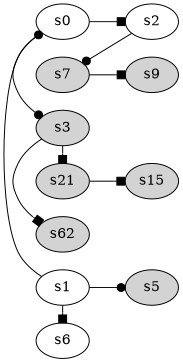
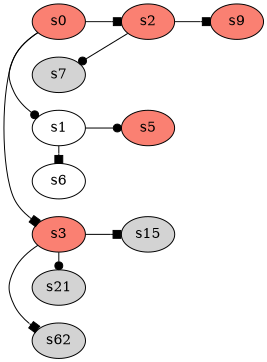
  digraph {
    rankdir=LR
    node [fillcolor=lightgrey player=1 style=filled]
    edge [arrowhead=dot]
-   s0 [fillcolor=white]
+   s0 [fillcolor=salmon]
    s1 [fillcolor=white player=0]
-   s2 [fillcolor=white]
-   s3 [player=0]
-   s5
+   s2 [fillcolor=salmon]
+   s3 [fillcolor=salmon player=0]
+   s5 [fillcolor=salmon]
    s6 [fillcolor=white player=0]
    s7
-   s9
+   s9 [fillcolor=salmon]
    n9 [label=s15 player=0]
    n10 [label=s21]
    n11 [label=s62]
-   s1 -> s0 [constraint="!(time % 4 == 0)"]
+   s0 -> s1 [constraint="!(time % 4 == 0)"]
    s0 -> s2 [arrowhead=box]
-   s0 -> s3 [constraint="time == 0 || time == 2 || time == 9 || time == 10"]
+   s0 -> s3 [arrowhead=box constraint="time == 0 || time == 2 || time == 9 || time == 10"]
    s1 -> s5
    s1 -> s6 [arrowhead=box constraint="time % 3 == 2"]
    s2 -> s7 [constraint="time % 3 == 0"]
-   s7 -> s9 [arrowhead=box]
-   n10 -> n9 [arrowhead=box]
-   s3 -> n10 [arrowhead=box constraint="time == 3"]
+   s2 -> s9 [arrowhead=box]
+   s3 -> n9 [arrowhead=box]
+   s3 -> n10 [constraint="time == 3"]
    s3 -> n11 [arrowhead=box constraint="!(time % 3 == 0)"]
  }
